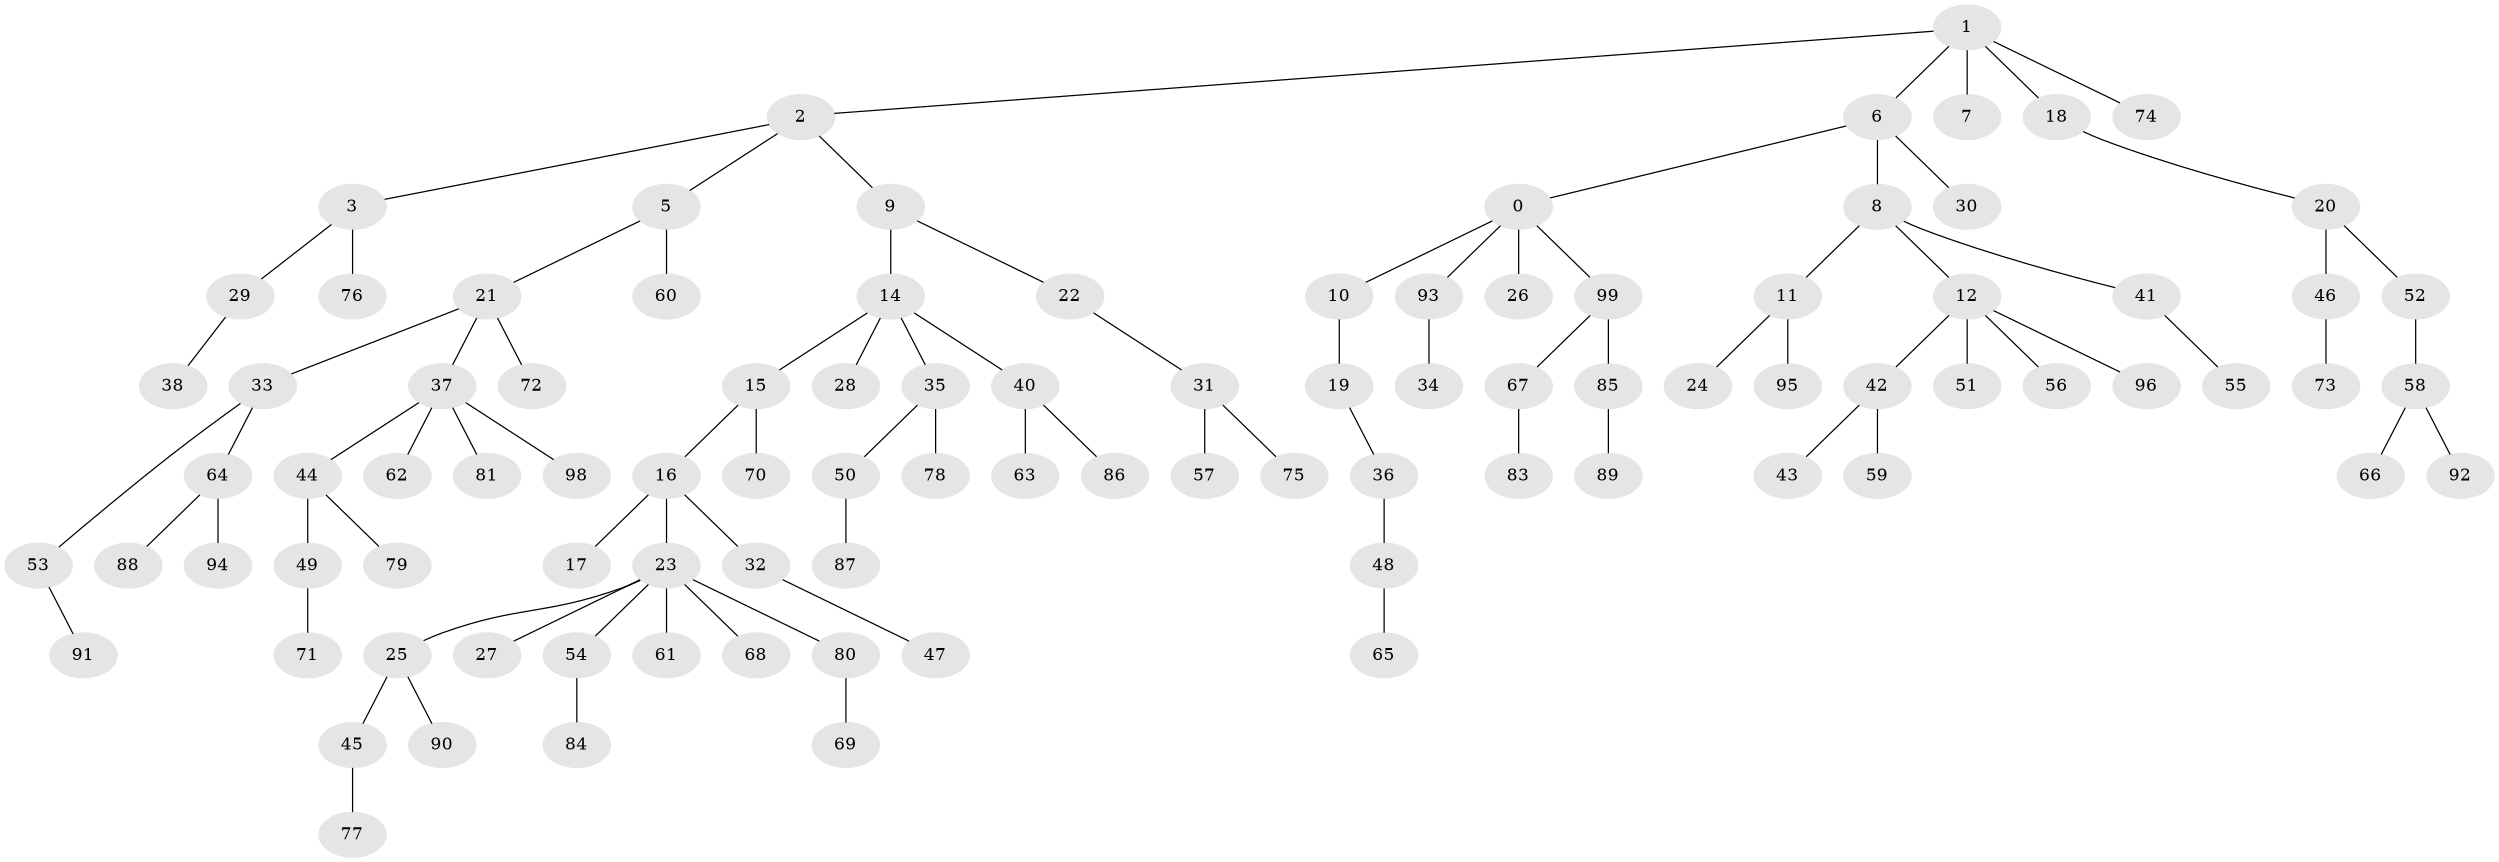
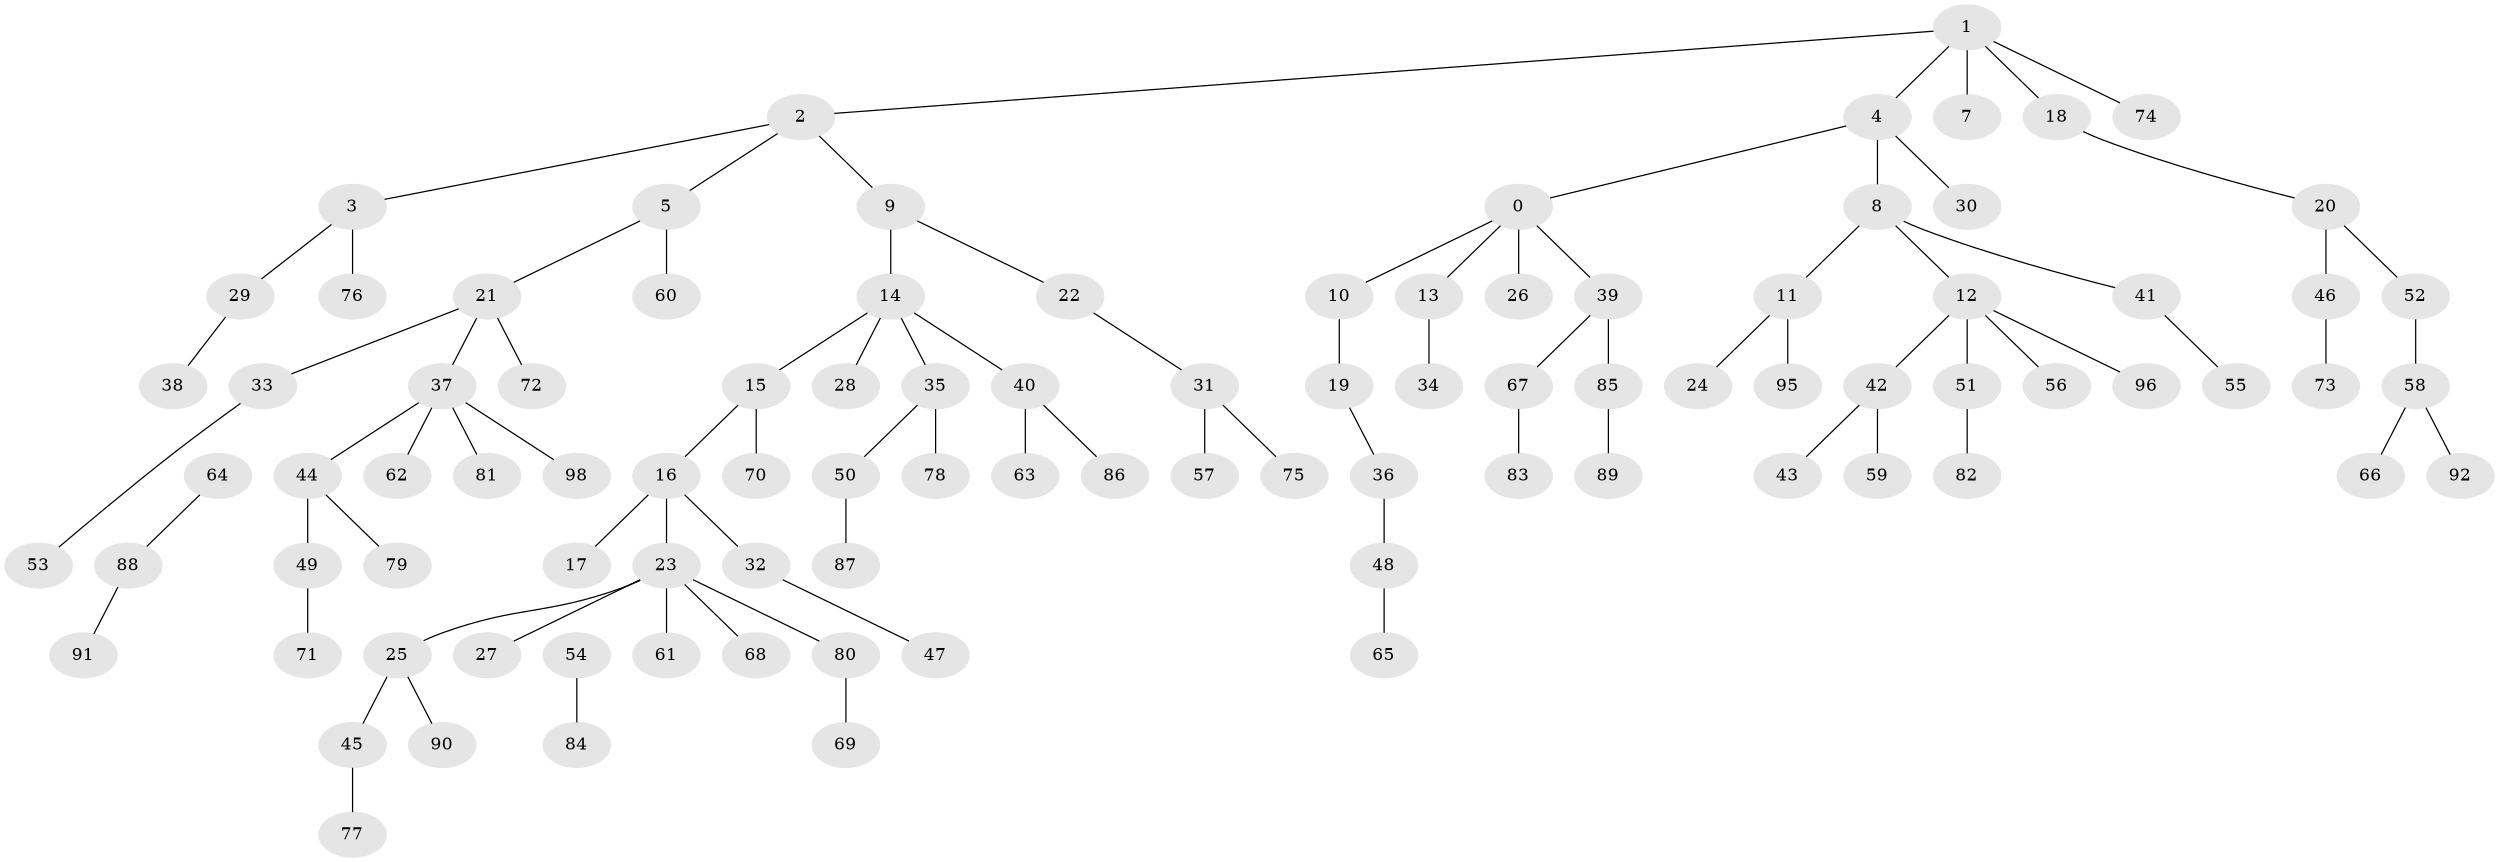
  graph {
    node [color=gray90 style=filled]
    1
    2
-   4 [label=6]
+   4
    7
    18
    74
    3
    5
    9
    n10 [label=0]
    8
    30
    20
    29
    76
    21
    60
    14
    22
    38
    10
-   13 [label=93]
+   13
    26
-   39 [label=99]
+   39
    11
    12
    41
    33
    37
    72
    19
    34
    67
    85
    24
    95
    42
    51
    56
    96
    55
    15
    28
    35
    40
    31
    36
    43
    59
+   82
    16
    70
    50
    78
    63
    86
    17
    23
    32
    25
    27
    54
    61
    68
    80
    47
    46
    52
    48
    73
    58
    53
    64
    44
    62
    81
    n77 [label=98]
    57
    75
    45
    90
    84
    69
    77
    88
-   94
    87
    65
    49
    79
    83
    89
    71
    66
    92
    91
    1 -- 2
    1 -- 4
    1 -- 7
    1 -- 18
    1 -- 74
    2 -- 3
    2 -- 5
    2 -- 9
    4 -- n10
    4 -- 8
    4 -- 30
    18 -- 20
    3 -- 29
    3 -- 76
    5 -- 21
    5 -- 60
    9 -- 14
    9 -- 22
    n10 -- 10
    n10 -- 13
    n10 -- 26
    n10 -- 39
    8 -- 11
    8 -- 12
    8 -- 41
    20 -- 46
    20 -- 52
    29 -- 38
    21 -- 33
    21 -- 37
    21 -- 72
    14 -- 15
    14 -- 28
    14 -- 35
    14 -- 40
    22 -- 31
    10 -- 19
    13 -- 34
    39 -- 67
    39 -- 85
    11 -- 24
    11 -- 95
    12 -- 42
    12 -- 51
    12 -- 56
    12 -- 96
    41 -- 55
    33 -- 53
-   33 -- 64
    37 -- 44
    37 -- 62
    37 -- 81
    37 -- n77
    19 -- 36
    67 -- 83
    85 -- 89
    42 -- 43
    42 -- 59
+   51 -- 82
    15 -- 16
    15 -- 70
    35 -- 50
    35 -- 78
    40 -- 63
    40 -- 86
    31 -- 57
    31 -- 75
    36 -- 48
    16 -- 17
    16 -- 23
    16 -- 32
    50 -- 87
    23 -- 25
    23 -- 27
-   23 -- 54
    23 -- 61
    23 -- 68
    23 -- 80
    32 -- 47
    25 -- 45
    25 -- 90
    54 -- 84
    80 -- 69
    46 -- 73
    52 -- 58
    48 -- 65
    58 -- 66
    58 -- 92
    64 -- 88
-   64 -- 94
    44 -- 49
    44 -- 79
    45 -- 77
-   53 -- 91
+   88 -- 91
    49 -- 71
  }
